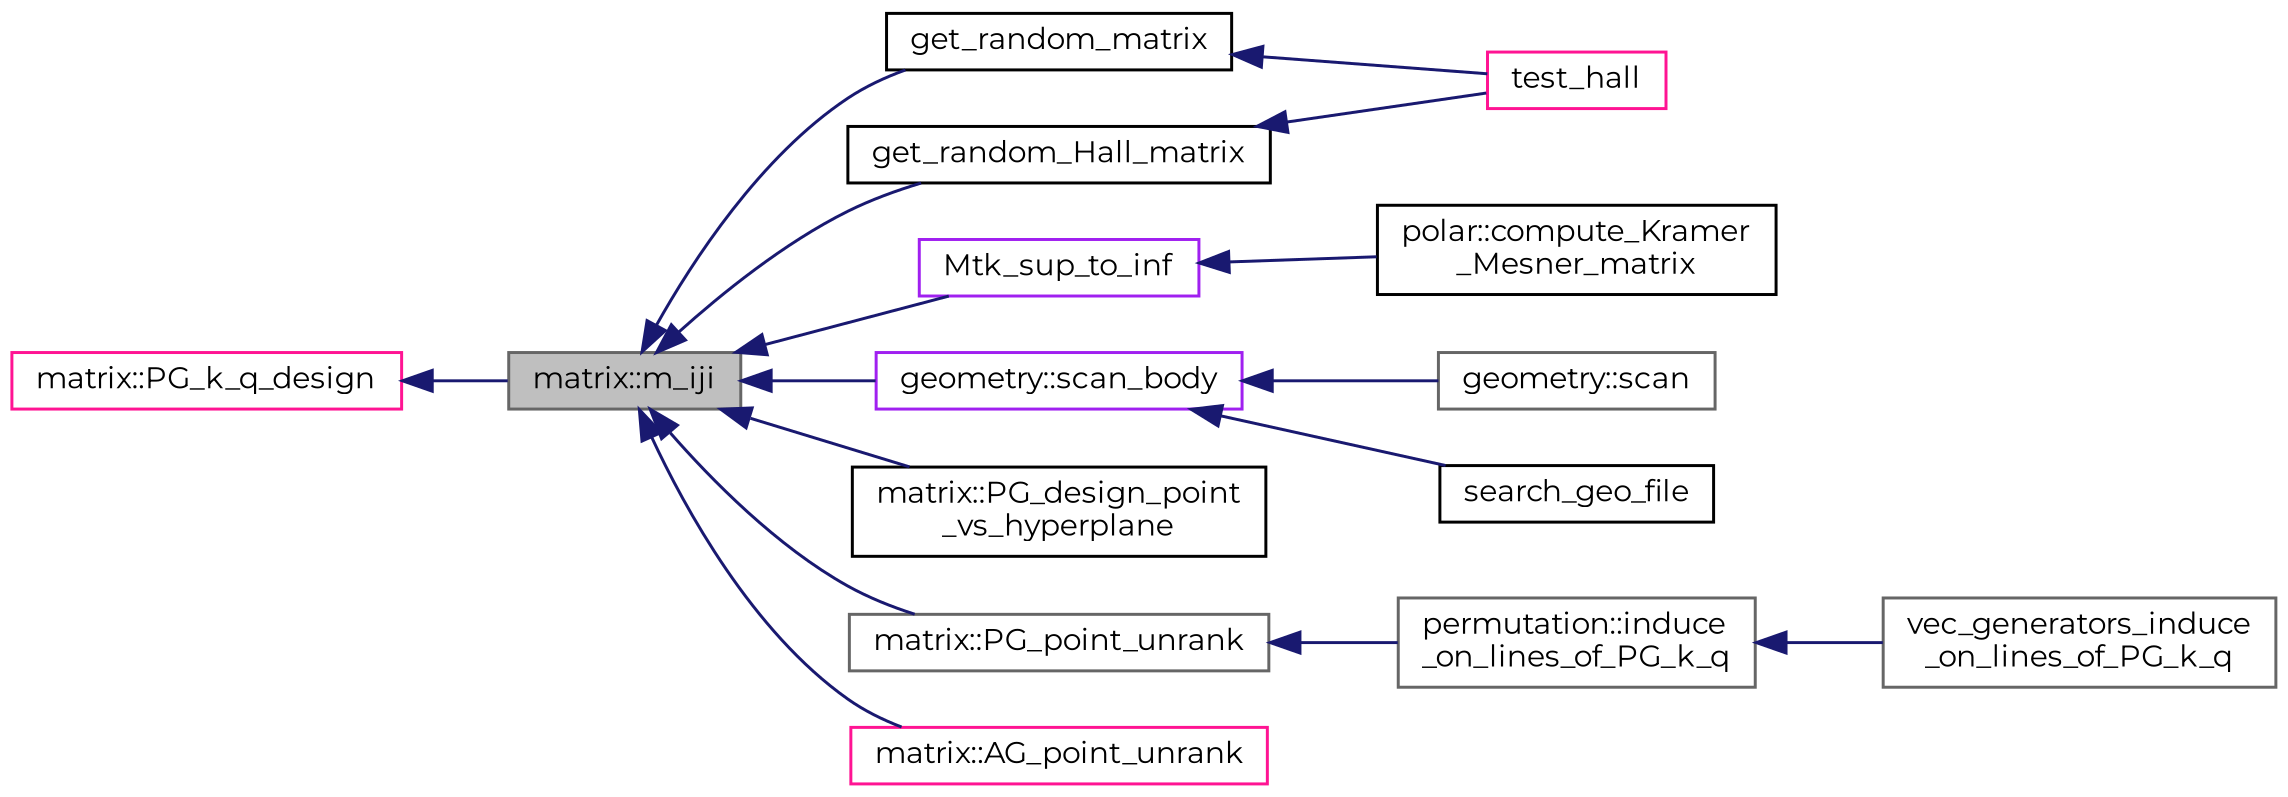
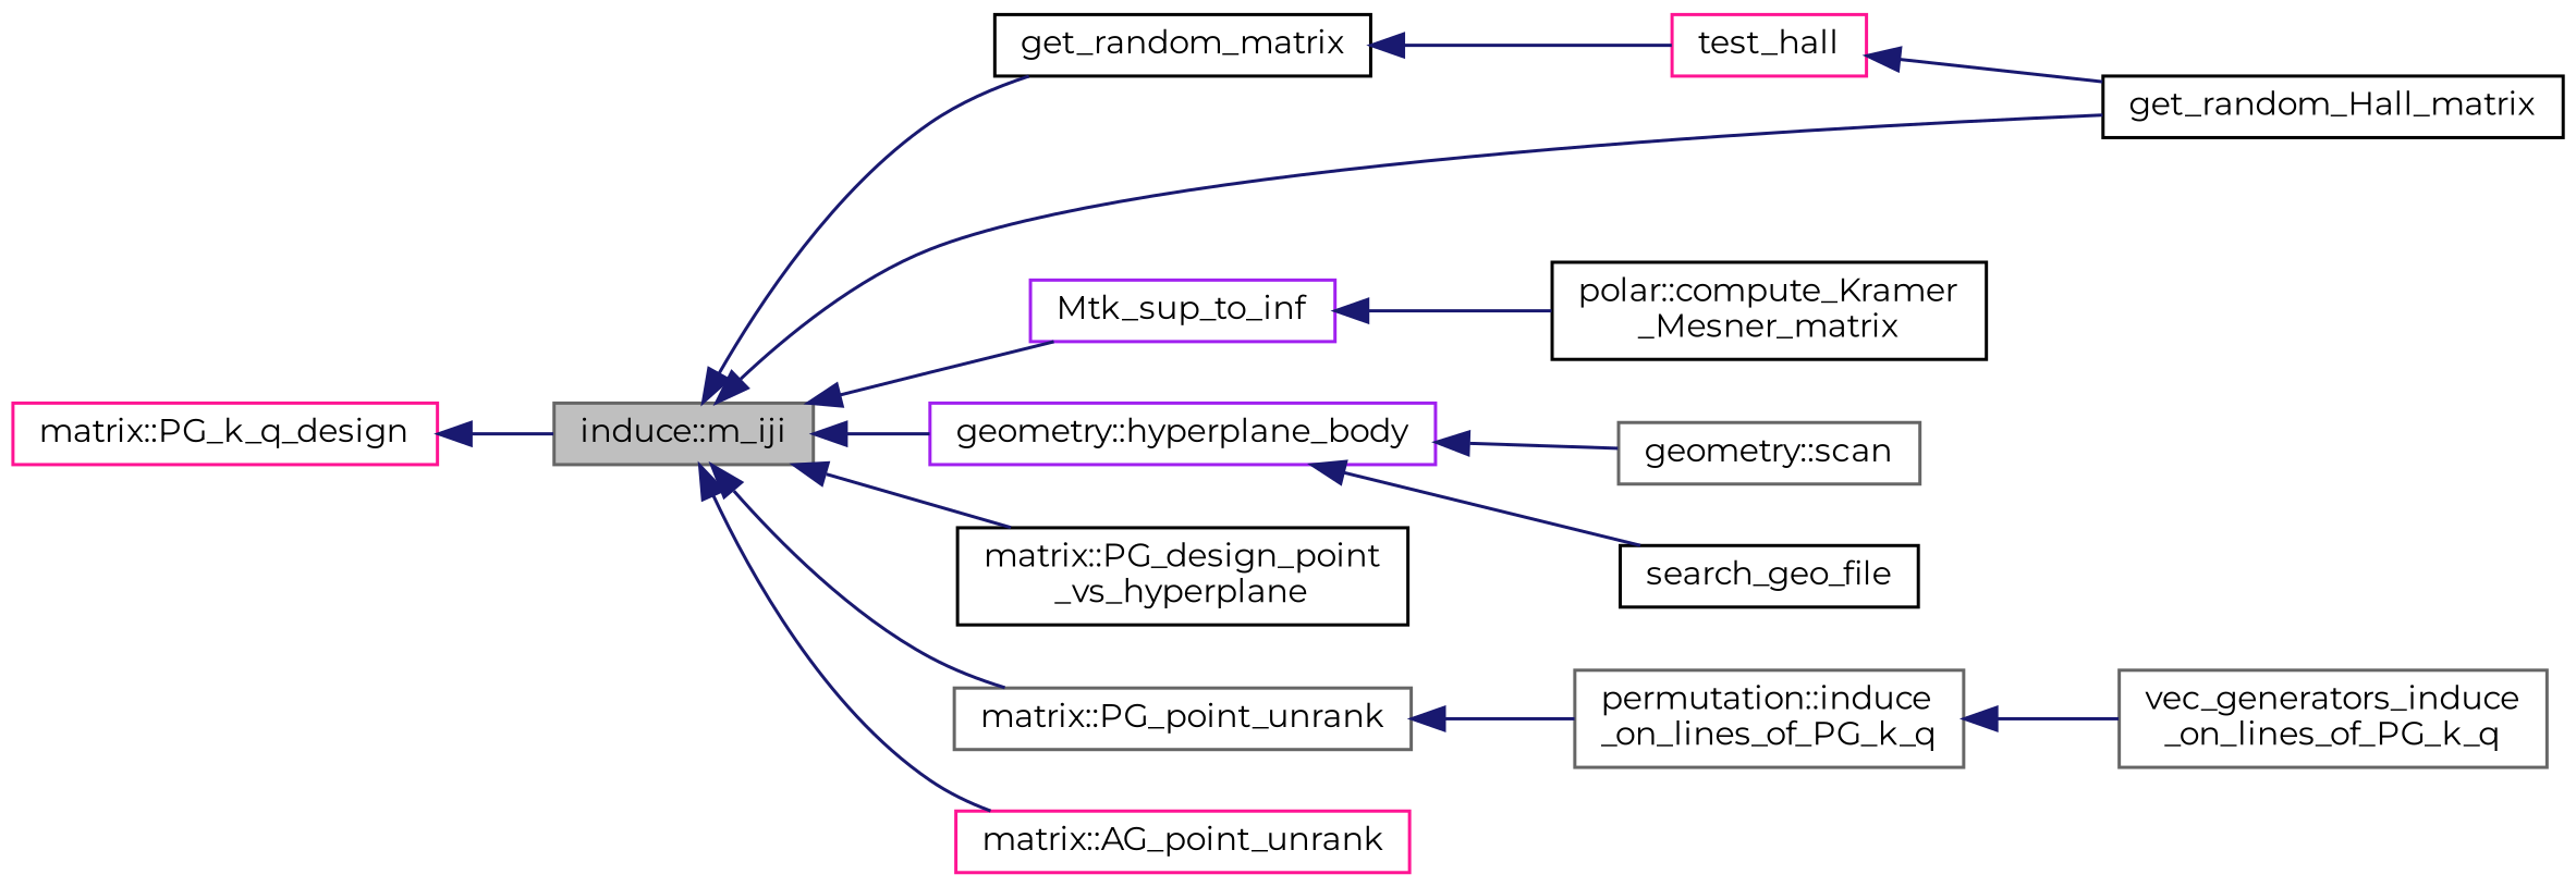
  digraph {
    fontname=Montserrat
    rankdir=LR
    node [color=gray40 fillcolor=white fontname=Montserrat fontsize=10 shape=record style=filled]
    edge [color=midnightblue dir=back fontname=Montserrat fontsize=10 labelfontname=Helvetica labelfontsize=10 style=solid]
-   n1 [fillcolor=grey75 fontcolor=black height=0.2 label="matrix::m_iji" width=0.4]
+   n1 [fillcolor=grey75 fontcolor=black height=0.2 label="induce::m_iji" width=0.4]
    n2 [color=black height=0.2 label=get_random_matrix width=0.4]
    n3 [color=black height=0.2 label=get_random_Hall_matrix width=0.4]
    n4 [color=purple height=0.2 label=Mtk_sup_to_inf width=0.4]
-   n5 [color=purple height=0.2 label="geometry::scan_body" width=0.4]
+   n5 [color=purple height=0.2 label="geometry::hyperplane_body" width=0.4]
    n6 [color=black height=0.2 label="matrix::PG_design_point\l_vs_hyperplane" width=0.4]
    n7 [height=0.2 label="matrix::PG_point_unrank" width=0.4]
    n8 [color=deeppink height=0.2 label="matrix::AG_point_unrank" width=0.4]
    n9 [color=deeppink height=0.2 label=test_hall width=0.4]
    n10 [color=black height=0.2 label="polar::compute_Kramer\l_Mesner_matrix" width=0.4]
    n11 [height=0.2 label="geometry::scan" width=0.4]
    n12 [color=black height=0.2 label=search_geo_file width=0.4]
    n13 [color=deeppink height=0.2 label="matrix::PG_k_q_design" width=0.4]
    n14 [height=0.2 label="permutation::induce\l_on_lines_of_PG_k_q" width=0.4]
    n15 [height=0.2 label="vec_generators_induce\l_on_lines_of_PG_k_q" width=0.4]
    n1 -> n2
    n1 -> n3
    n1 -> n4
    n1 -> n5
    n1 -> n6
    n1 -> n7
    n1 -> n8
    n2 -> n9
-   n3 -> n9
+   n9 -> n3
    n4 -> n10
    n5 -> n11
    n5 -> n12
    n7 -> n14
    n13 -> n1
    n14 -> n15
  }
